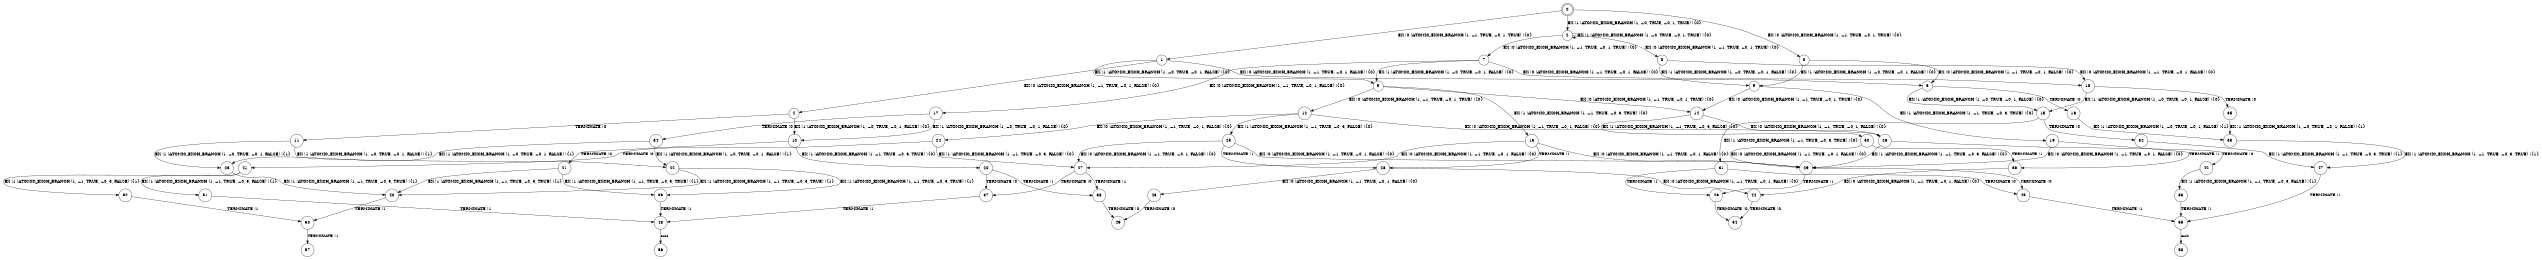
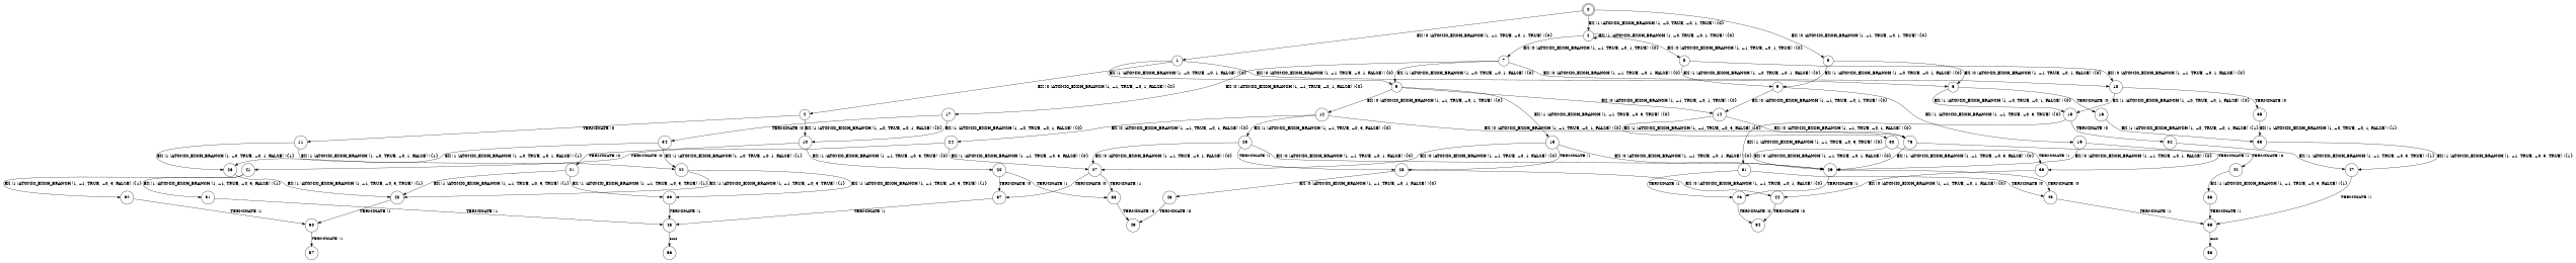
  digraph {
    node [shape=circle]
    0 [peripheries=2]
    1
    2
    3
    4
    5
    6
    7
    8
    9
    10
    11
    12
    13
    14
    15
    16
    17
    18
    19
    20
    21
    22
    23
    24
    25
-   26
+   26 [label=76]
    27
    28
    29
    30
    31
    32
    33
    34
    35
    36
    37
    38
    39
    40
    41
    42
    43
    44
    45
    46
    47
    48
    49
    50
    51
    52
    53
    54
    55
    56
    57
    58
    0 -> 1 [label="EX !0 !ATOMIC_EXCH_BRANCH (1, +1, TRUE, +0, 1, TRUE) !{0}"]
    0 -> 2 [label="EX !1 !ATOMIC_EXCH_BRANCH (1, +0, TRUE, +0, 1, TRUE) !{0}"]
    0 -> 3 [label="EX !0 !ATOMIC_EXCH_BRANCH (1, +1, TRUE, +0, 1, TRUE) !{0}"]
    1 -> 4 [label="EX !0 !ATOMIC_EXCH_BRANCH (1, +1, TRUE, +0, 1, FALSE) !{0}"]
    1 -> 5 [label="EX !1 !ATOMIC_EXCH_BRANCH (1, +0, TRUE, +0, 1, FALSE) !{0}"]
    1 -> 6 [label="EX !0 !ATOMIC_EXCH_BRANCH (1, +1, TRUE, +0, 1, FALSE) !{0}"]
    2 -> 2 [label="EX !1 !ATOMIC_EXCH_BRANCH (1, +0, TRUE, +0, 1, TRUE) !{0}"]
    2 -> 7 [label="EX !0 !ATOMIC_EXCH_BRANCH (1, +1, TRUE, +0, 1, TRUE) !{0}"]
    2 -> 8 [label="EX !0 !ATOMIC_EXCH_BRANCH (1, +1, TRUE, +0, 1, TRUE) !{0}"]
    3 -> 6 [label="EX !0 !ATOMIC_EXCH_BRANCH (1, +1, TRUE, +0, 1, FALSE) !{0}"]
    3 -> 9 [label="EX !1 !ATOMIC_EXCH_BRANCH (1, +0, TRUE, +0, 1, FALSE) !{0}"]
    4 -> 10 [label="EX !1 !ATOMIC_EXCH_BRANCH (1, +0, TRUE, +0, 1, FALSE) !{0}"]
    4 -> 11 [label="TERMINATE !0"]
    5 -> 12 [label="EX !0 !ATOMIC_EXCH_BRANCH (1, +1, TRUE, +0, 1, TRUE) !{0}"]
    5 -> 13 [label="EX !1 !ATOMIC_EXCH_BRANCH (1, +1, TRUE, +0, 3, TRUE) !{0}"]
    5 -> 14 [label="EX !0 !ATOMIC_EXCH_BRANCH (1, +1, TRUE, +0, 1, TRUE) !{0}"]
    6 -> 15 [label="EX !1 !ATOMIC_EXCH_BRANCH (1, +0, TRUE, +0, 1, FALSE) !{0}"]
    6 -> 16 [label="TERMINATE !0"]
    7 -> 5 [label="EX !1 !ATOMIC_EXCH_BRANCH (1, +0, TRUE, +0, 1, FALSE) !{0}"]
    7 -> 17 [label="EX !0 !ATOMIC_EXCH_BRANCH (1, +1, TRUE, +0, 1, FALSE) !{0}"]
    7 -> 18 [label="EX !0 !ATOMIC_EXCH_BRANCH (1, +1, TRUE, +0, 1, FALSE) !{0}"]
    8 -> 9 [label="EX !1 !ATOMIC_EXCH_BRANCH (1, +0, TRUE, +0, 1, FALSE) !{0}"]
    8 -> 18 [label="EX !0 !ATOMIC_EXCH_BRANCH (1, +1, TRUE, +0, 1, FALSE) !{0}"]
    9 -> 14 [label="EX !0 !ATOMIC_EXCH_BRANCH (1, +1, TRUE, +0, 1, TRUE) !{0}"]
    9 -> 19 [label="EX !1 !ATOMIC_EXCH_BRANCH (1, +1, TRUE, +0, 3, TRUE) !{0}"]
    10 -> 20 [label="EX !1 !ATOMIC_EXCH_BRANCH (1, +1, TRUE, +0, 3, TRUE) !{0}"]
    10 -> 21 [label="TERMINATE !0"]
    11 -> 22 [label="EX !1 !ATOMIC_EXCH_BRANCH (1, +0, TRUE, +0, 1, FALSE) !{1}"]
    11 -> 23 [label="EX !1 !ATOMIC_EXCH_BRANCH (1, +0, TRUE, +0, 1, FALSE) !{1}"]
    12 -> 24 [label="EX !0 !ATOMIC_EXCH_BRANCH (1, +1, TRUE, +0, 1, FALSE) !{0}"]
    12 -> 25 [label="EX !1 !ATOMIC_EXCH_BRANCH (1, +1, TRUE, +0, 3, FALSE) !{0}"]
    12 -> 26 [label="EX !0 !ATOMIC_EXCH_BRANCH (1, +1, TRUE, +0, 1, FALSE) !{0}"]
    13 -> 27 [label="EX !0 !ATOMIC_EXCH_BRANCH (1, +1, TRUE, +0, 1, FALSE) !{0}"]
    13 -> 28 [label="TERMINATE !1"]
    13 -> 29 [label="EX !0 !ATOMIC_EXCH_BRANCH (1, +1, TRUE, +0, 1, FALSE) !{0}"]
    14 -> 26 [label="EX !0 !ATOMIC_EXCH_BRANCH (1, +1, TRUE, +0, 1, FALSE) !{0}"]
    14 -> 30 [label="EX !1 !ATOMIC_EXCH_BRANCH (1, +1, TRUE, +0, 3, FALSE) !{0}"]
    15 -> 31 [label="EX !1 !ATOMIC_EXCH_BRANCH (1, +1, TRUE, +0, 3, TRUE) !{0}"]
    15 -> 32 [label="TERMINATE !0"]
    16 -> 33 [label="EX !1 !ATOMIC_EXCH_BRANCH (1, +0, TRUE, +0, 1, FALSE) !{1}"]
    17 -> 10 [label="EX !1 !ATOMIC_EXCH_BRANCH (1, +0, TRUE, +0, 1, FALSE) !{0}"]
    17 -> 34 [label="TERMINATE !0"]
    18 -> 15 [label="EX !1 !ATOMIC_EXCH_BRANCH (1, +0, TRUE, +0, 1, FALSE) !{0}"]
    18 -> 35 [label="TERMINATE !0"]
    19 -> 29 [label="EX !0 !ATOMIC_EXCH_BRANCH (1, +1, TRUE, +0, 1, FALSE) !{0}"]
    19 -> 36 [label="TERMINATE !1"]
    20 -> 37 [label="TERMINATE !0"]
    20 -> 38 [label="TERMINATE !1"]
    21 -> 39 [label="EX !1 !ATOMIC_EXCH_BRANCH (1, +1, TRUE, +0, 3, TRUE) !{1}"]
    21 -> 40 [label="EX !1 !ATOMIC_EXCH_BRANCH (1, +1, TRUE, +0, 3, TRUE) !{1}"]
    22 -> 39 [label="EX !1 !ATOMIC_EXCH_BRANCH (1, +1, TRUE, +0, 3, TRUE) !{1}"]
    22 -> 40 [label="EX !1 !ATOMIC_EXCH_BRANCH (1, +1, TRUE, +0, 3, TRUE) !{1}"]
    23 -> 40 [label="EX !1 !ATOMIC_EXCH_BRANCH (1, +1, TRUE, +0, 3, TRUE) !{1}"]
    24 -> 27 [label="EX !1 !ATOMIC_EXCH_BRANCH (1, +1, TRUE, +0, 3, FALSE) !{0}"]
    24 -> 41 [label="TERMINATE !0"]
    25 -> 27 [label="EX !0 !ATOMIC_EXCH_BRANCH (1, +1, TRUE, +0, 1, FALSE) !{0}"]
    25 -> 28 [label="TERMINATE !1"]
    25 -> 29 [label="EX !0 !ATOMIC_EXCH_BRANCH (1, +1, TRUE, +0, 1, FALSE) !{0}"]
    26 -> 29 [label="EX !1 !ATOMIC_EXCH_BRANCH (1, +1, TRUE, +0, 3, FALSE) !{0}"]
    26 -> 42 [label="TERMINATE !0"]
    27 -> 37 [label="TERMINATE !0"]
    27 -> 38 [label="TERMINATE !1"]
    28 -> 43 [label="EX !0 !ATOMIC_EXCH_BRANCH (1, +1, TRUE, +0, 1, FALSE) !{0}"]
    28 -> 44 [label="EX !0 !ATOMIC_EXCH_BRANCH (1, +1, TRUE, +0, 1, FALSE) !{0}"]
    29 -> 45 [label="TERMINATE !0"]
    29 -> 46 [label="TERMINATE !1"]
    30 -> 29 [label="EX !0 !ATOMIC_EXCH_BRANCH (1, +1, TRUE, +0, 1, FALSE) !{0}"]
    30 -> 36 [label="TERMINATE !1"]
    31 -> 45 [label="TERMINATE !0"]
    31 -> 46 [label="TERMINATE !1"]
    32 -> 47 [label="EX !1 !ATOMIC_EXCH_BRANCH (1, +1, TRUE, +0, 3, TRUE) !{1}"]
    33 -> 47 [label="EX !1 !ATOMIC_EXCH_BRANCH (1, +1, TRUE, +0, 3, TRUE) !{1}"]
    34 -> 22 [label="EX !1 !ATOMIC_EXCH_BRANCH (1, +0, TRUE, +0, 1, FALSE) !{1}"]
    34 -> 23 [label="EX !1 !ATOMIC_EXCH_BRANCH (1, +0, TRUE, +0, 1, FALSE) !{1}"]
    35 -> 33 [label="EX !1 !ATOMIC_EXCH_BRANCH (1, +0, TRUE, +0, 1, FALSE) !{1}"]
    36 -> 44 [label="EX !0 !ATOMIC_EXCH_BRANCH (1, +1, TRUE, +0, 1, FALSE) !{0}"]
    37 -> 48 [label="TERMINATE !1"]
    38 -> 49 [label="TERMINATE !0"]
    39 -> 48 [label="TERMINATE !1"]
    40 -> 50 [label="TERMINATE !1"]
    41 -> 51 [label="EX !1 !ATOMIC_EXCH_BRANCH (1, +1, TRUE, +0, 3, FALSE) !{1}"]
    41 -> 52 [label="EX !1 !ATOMIC_EXCH_BRANCH (1, +1, TRUE, +0, 3, FALSE) !{1}"]
    42 -> 53 [label="EX !1 !ATOMIC_EXCH_BRANCH (1, +1, TRUE, +0, 3, FALSE) !{1}"]
    43 -> 49 [label="TERMINATE !0"]
    44 -> 54 [label="TERMINATE !0"]
    45 -> 55 [label="TERMINATE !1"]
    46 -> 54 [label="TERMINATE !0"]
    47 -> 55 [label="TERMINATE !1"]
    48 -> 56 [label=exit]
    50 -> 57 [label="TERMINATE !1"]
    51 -> 48 [label="TERMINATE !1"]
    52 -> 50 [label="TERMINATE !1"]
    53 -> 55 [label="TERMINATE !1"]
    55 -> 58 [label=exit]
  }
